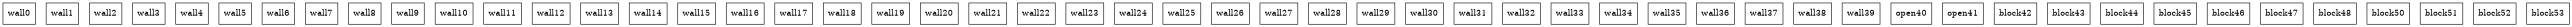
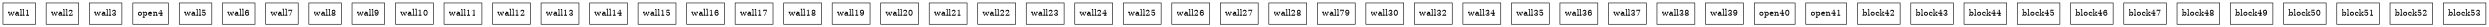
  graph {
    node [shape=box]
-   wall0
    wall1
    wall2
    wall3
-   wall4
+   wall4 [label=open4]
    wall5
    wall6
    wall7
    wall8
    wall9
    wall10
    wall11
    wall12
    wall13
    wall14
    wall15
    wall16
    wall17
    wall18
    wall19
    wall20
    wall21
    wall22
    wall23
    wall24
    wall25
    wall26
    wall27
    wall28
-   wall29
+   wall29 [label=wall79]
    wall30
-   wall31
    wall32
-   wall33
    wall34
    wall35
    wall36
    wall37
    wall38
    wall39
    open40
    open41
    block42
    block43
    block44
    block45
    block46
    block47
    block48
+   block49
    block50
    block51
    block52
    block53
  }
